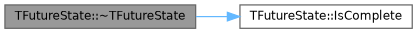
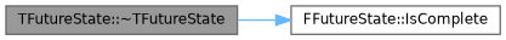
  digraph {
    rankdir=LR
    node [fontname=Helvetica fontsize=10 shape=box style=filled]
    n1 [color=gray40 fillcolor=grey60 fontcolor=black height=0.2 label="TFutureState::~TFutureState" width=0.4]
-   n2 [color=grey40 fillcolor=white height=0.2 label="TFutureState::IsComplete" width=0.4]
+   n2 [color=grey40 fillcolor=white height=0.2 label="FFutureState::IsComplete" width=0.4]
    n1 -> n2 [color=steelblue1 fontname=Helvetica fontsize=10 labelfontname=Helvetica labelfontsize=10 style=solid]
  }
